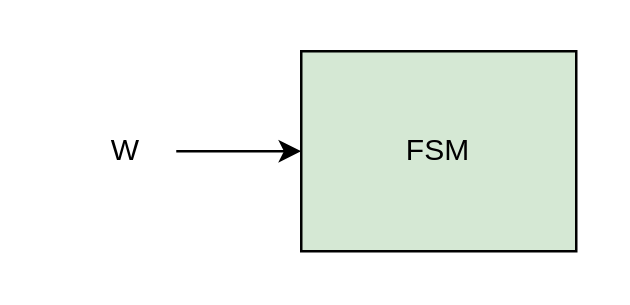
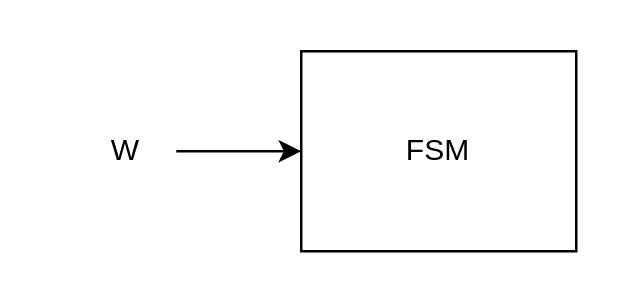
  <mxCell id="0" />
  <mxCell id="1" parent="0" />
- <mxCell id="2" value="FSM" style="rounded=0;whiteSpace=wrap;html=1;fillColor=#d5e8d4;" vertex="1" parent="1"><mxGeometry x="120" y="20" width="110" height="80" as="geometry" /></mxCell>
+ <mxCell id="2" value="FSM" style="rounded=0;whiteSpace=wrap;html=1;" vertex="1" parent="1"><mxGeometry x="120" y="20" width="110" height="80" as="geometry" /></mxCell>
  <mxCell id="3" value="" style="endArrow=classic;html=1;rounded=0;" edge="1" parent="1"><mxGeometry width="50" height="50" relative="1" as="geometry"><mxPoint x="70" y="60" as="sourcePoint" /><mxPoint x="120" y="60" as="targetPoint" /></mxGeometry></mxCell>
  <mxCell id="4" value="&lt;p style=&quot;line-height: 120%;&quot;&gt;W&lt;/p&gt;" style="text;html=1;align=center;verticalAlign=middle;whiteSpace=wrap;rounded=0;" vertex="1" parent="1"><mxGeometry y="45" width="60" height="30" as="geometry" x="20" /></mxCell>
